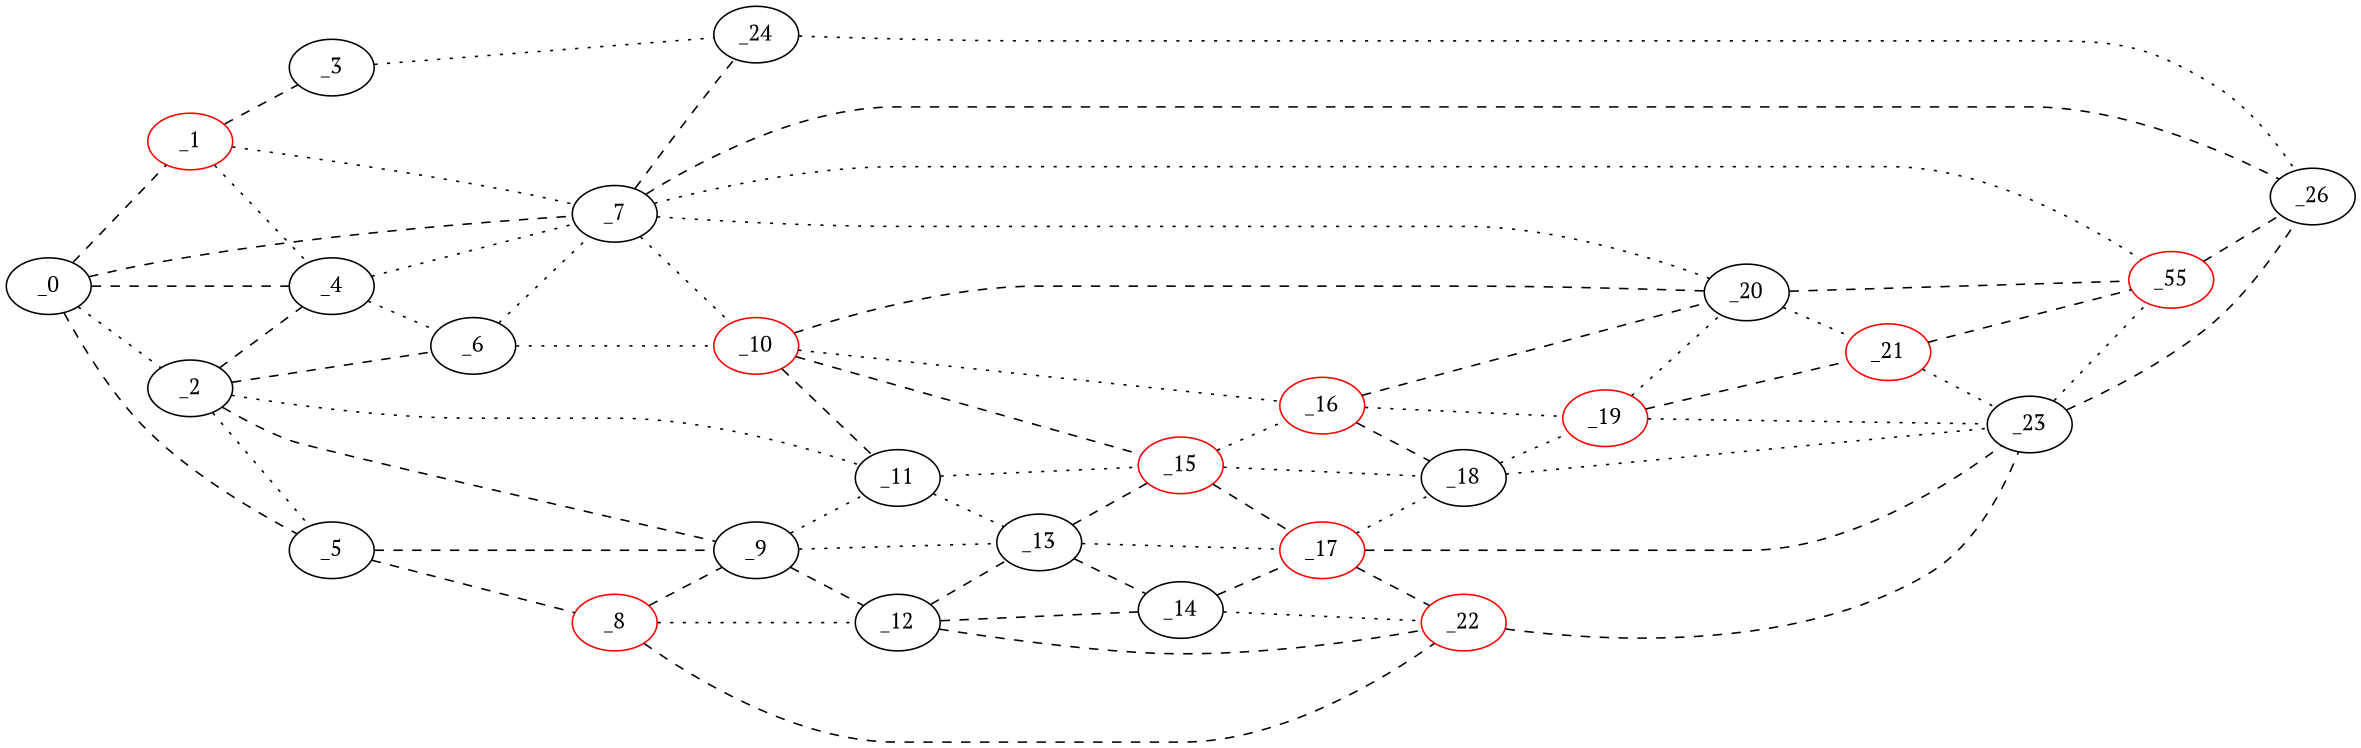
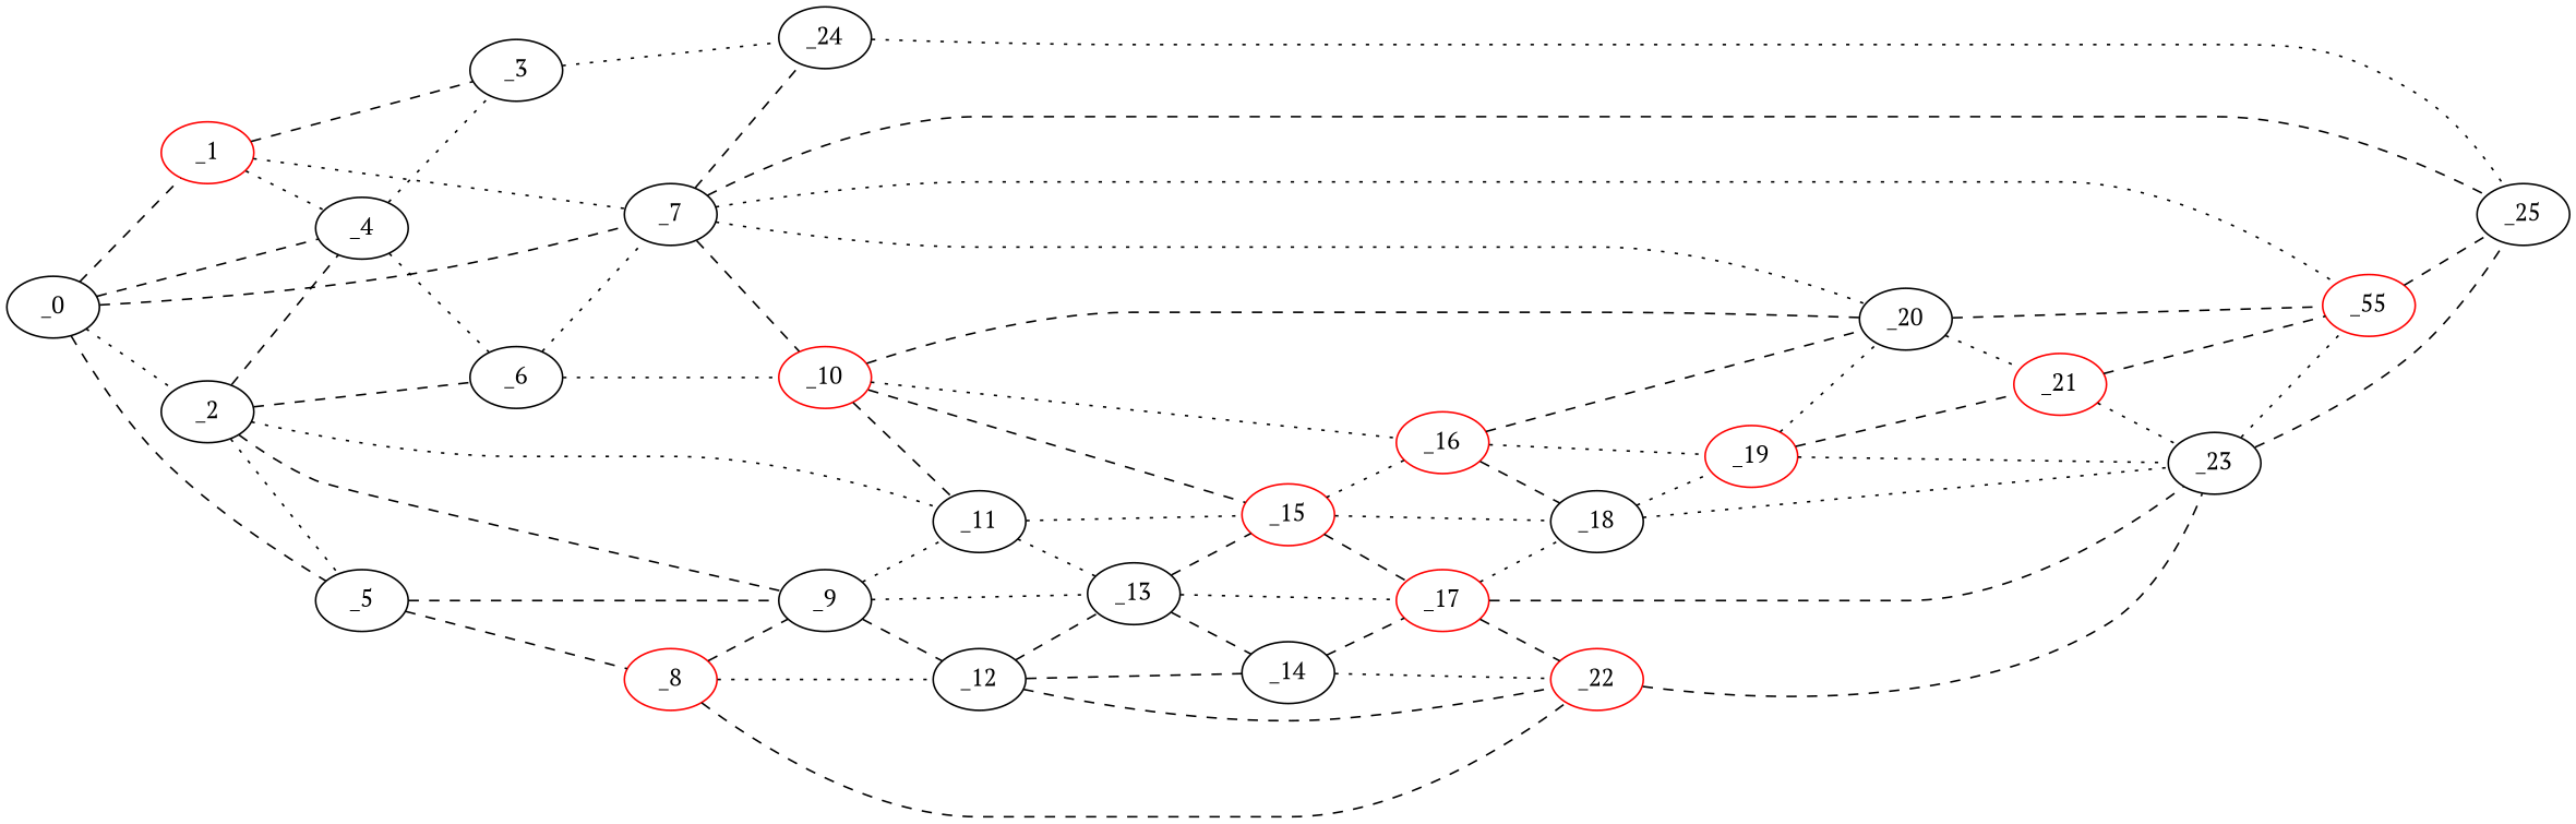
  graph {
    fontname="PT Serif"
    rankdir=LR
    node [color=black fontname="PT Serif" x=88 y=74]
    edge [fontname="PT Serif" style=dashed valence=2]
    _0 [x=21]
    _1 [color=red x=33 y=16]
    _2 [x=48 y=83]
    _4 [x=62 y=57]
    _5 [x=64 y=118]
    _7 [x=71 y=47]
    _3 [x=57 y=4]
    _6 [x=69 y=57]
    _9 [x=87 y=101]
    _11 [y=93]
    _8 [color=red x=72 y=119]
    _24 [x=124 y=17]
    _10 [color=red]
    _20 [x=117 y=55]
    n15 [color=red label=_55 x=125 y=36]
-   _26 [x=126 y=27]
+   _26 [x=126 y=27 label=_25]
    _12 [x=94 y=107]
    _13 [x=100 y=98]
    _15 [color=red x=107 y=85]
    _16 [color=red x=110 y=72]
    _22 [color=red x=122 y=111]
    _21 [color=red x=118 y=60]
    _14 [x=101 y=104]
    _17 [color=red x=111 y=94]
    _18 [x=112 y=79]
    _19 [color=red x=115 y=68]
    _23 [x=123 y=98]
    _0 -- _1 [valence=1]
    _0 -- _2 [style=dotted valence=1]
    _0 -- _4
    _0 -- _5 [valence=1]
    _0 -- _7
    _1 -- _4 [style=dotted valence=1]
    _1 -- _7 [style=dotted]
    _1 -- _3 [valence=1]
    _2 -- _4
    _2 -- _5 [style=dotted]
    _2 -- _6 [valence=1]
    _2 -- _9 [valence=1]
    _2 -- _11 [style=dotted]
-   _4 -- _7 [style=dotted]
+   _4 -- _3 [style=dotted]
    _4 -- _6 [style=dotted]
    _5 -- _9 [valence=1]
    _5 -- _8 [valence=1]
    _7 -- _24
-   _7 -- _10 [style=dotted]
+   _7 -- _10
    _7 -- _20 [style=dotted valence=1]
    _7 -- n15 [style=dotted]
    _7 -- _26 [valence=1]
    _3 -- _24 [style=dotted valence=1]
    _6 -- _7 [style=dotted valence=1]
    _6 -- _10 [style=dotted]
    _9 -- _11 [style=dotted]
    _9 -- _12
    _9 -- _13 [style=dotted]
    _11 -- _13 [style=dotted]
    _11 -- _15 [style=dotted]
    _8 -- _9
    _8 -- _12 [style=dotted valence=1]
    _8 -- _22 [valence=1]
    _24 -- _26 [style=dotted valence=1]
    _10 -- _11 [valence=1]
    _10 -- _20 [valence=1]
    _10 -- _15 [valence=1]
    _10 -- _16 [style=dotted]
    _20 -- n15 [valence=1]
    _20 -- _21 [style=dotted]
    n15 -- _26 [valence=1]
    _12 -- _13 [valence=1]
    _12 -- _22
    _12 -- _14 [valence=1]
    _13 -- _15
    _13 -- _14 [valence=1]
    _13 -- _17 [style=dotted]
    _15 -- _16 [style=dotted]
    _15 -- _17
    _15 -- _18 [style=dotted valence=1]
    _16 -- _20
    _16 -- _18
    _16 -- _19 [style=dotted valence=1]
    _22 -- _23 [valence=1]
    _21 -- n15
    _21 -- _23 [style=dotted]
    _14 -- _22 [style=dotted]
    _14 -- _17
    _17 -- _22 [valence=1]
    _17 -- _18 [style=dotted]
    _17 -- _23 [valence=1]
    _18 -- _19 [style=dotted]
    _18 -- _23 [style=dotted]
    _19 -- _20 [style=dotted valence=1]
    _19 -- _21
    _19 -- _23 [style=dotted valence=1]
    _23 -- n15 [style=dotted valence=1]
    _23 -- _26 [valence=1]
  }
